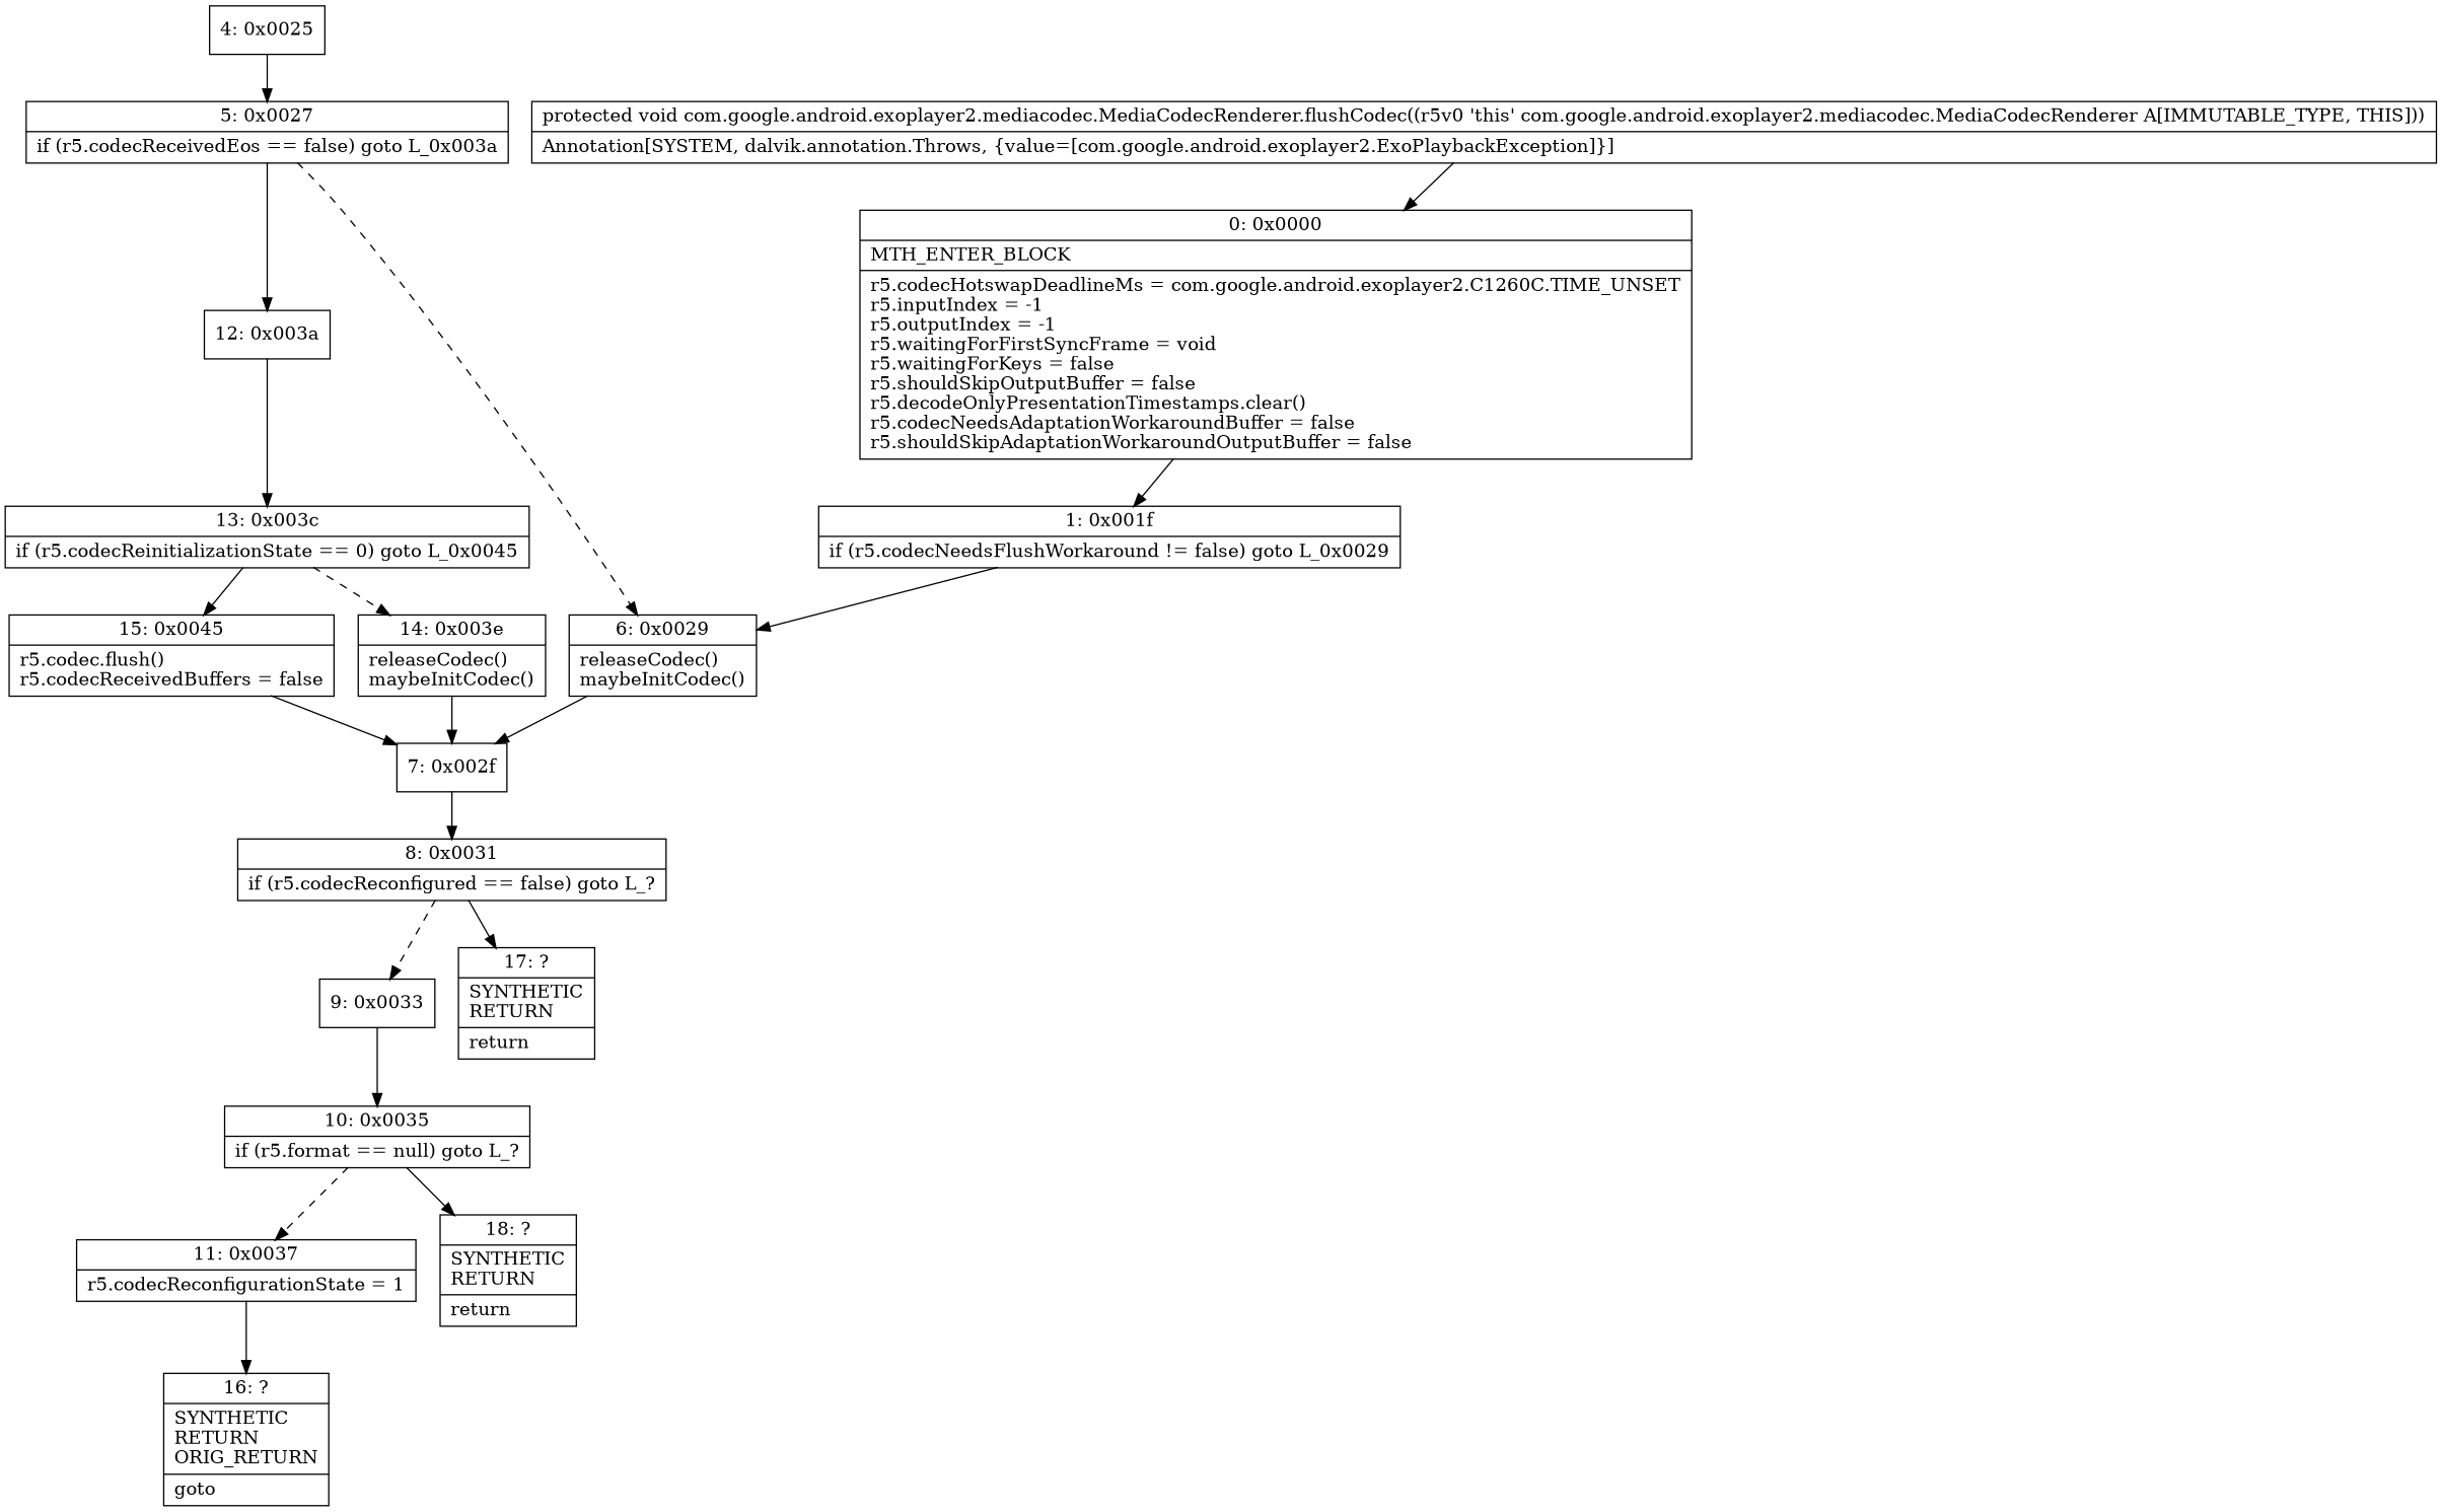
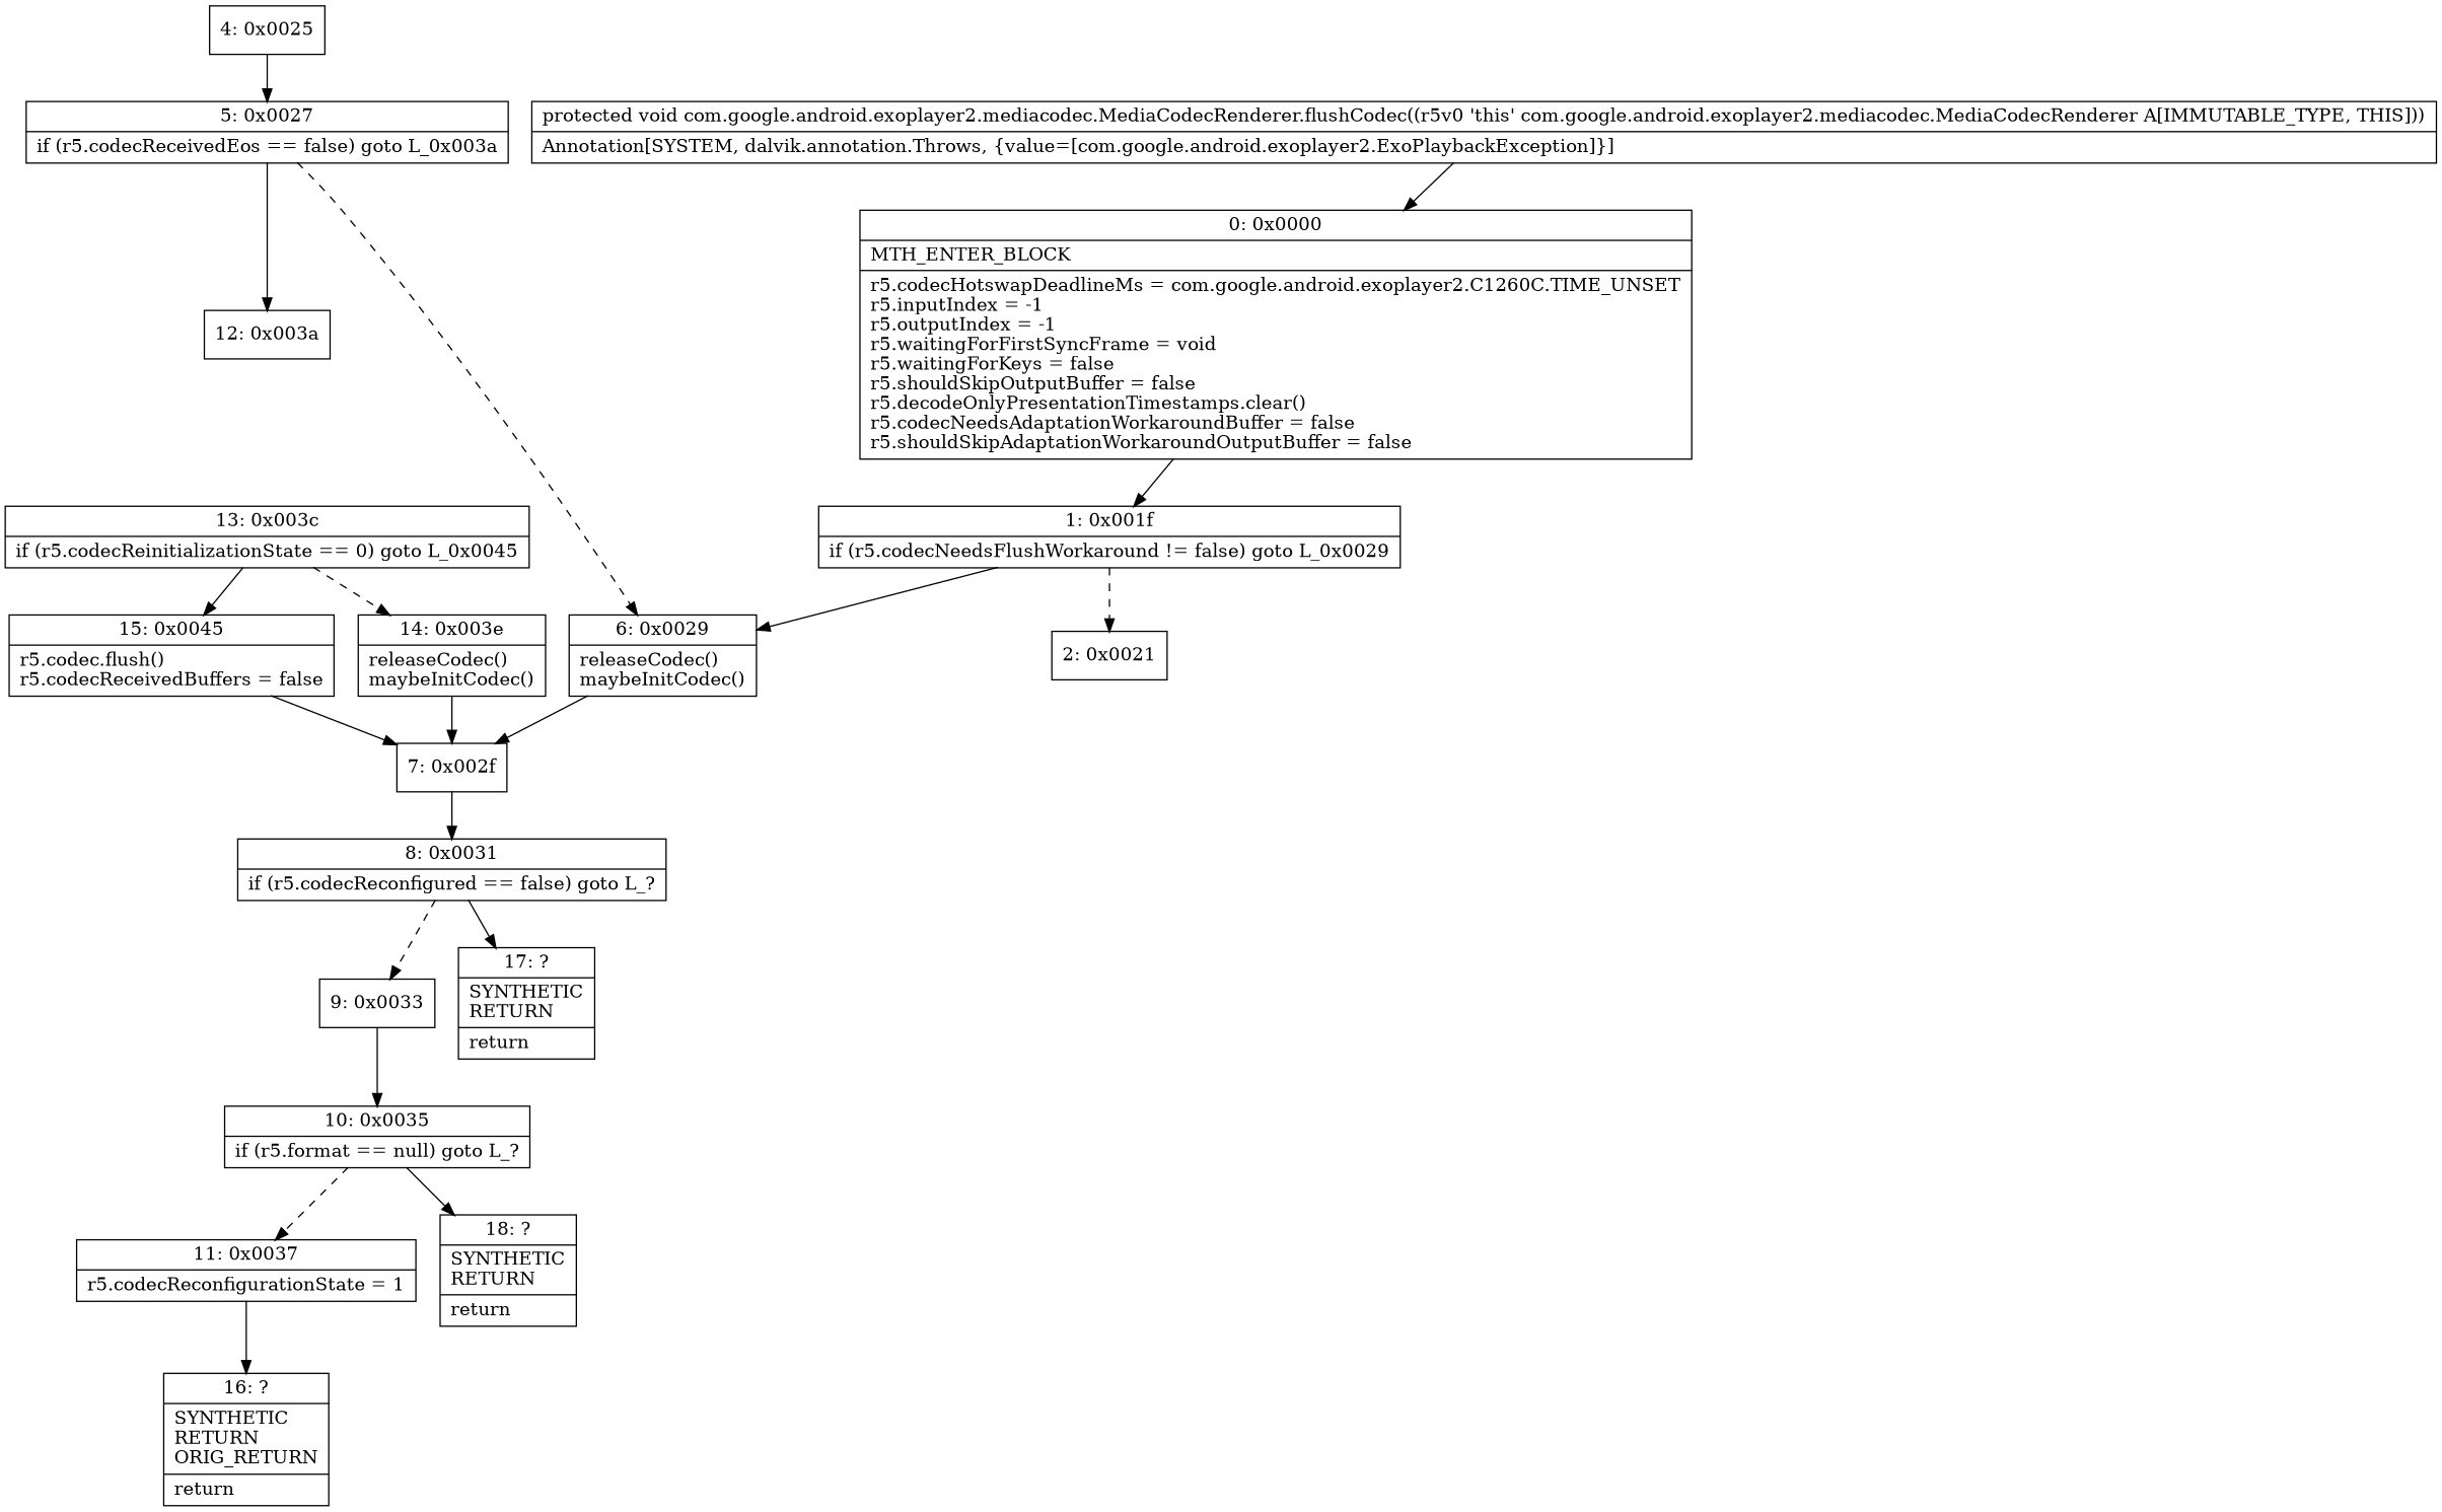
  digraph {
    node [shape=record]
    n1 [label="{0\:\ 0x0000|MTH_ENTER_BLOCK\l|r5.codecHotswapDeadlineMs = com.google.android.exoplayer2.C1260C.TIME_UNSET\lr5.inputIndex = \-1\lr5.outputIndex = \-1\lr5.waitingForFirstSyncFrame = void\lr5.waitingForKeys = false\lr5.shouldSkipOutputBuffer = false\lr5.decodeOnlyPresentationTimestamps.clear()\lr5.codecNeedsAdaptationWorkaroundBuffer = false\lr5.shouldSkipAdaptationWorkaroundOutputBuffer = false\l}"]
    n2 [label="{1\:\ 0x001f|if (r5.codecNeedsFlushWorkaround != false) goto L_0x0029\l}"]
+   n3 [label="{2\:\ 0x0021}"]
    n4 [label="{6\:\ 0x0029|releaseCodec()\lmaybeInitCodec()\l}"]
    n5 [label="{7\:\ 0x002f}"]
    n6 [label="{4\:\ 0x0025}"]
    n7 [label="{5\:\ 0x0027|if (r5.codecReceivedEos == false) goto L_0x003a\l}"]
    n8 [label="{12\:\ 0x003a}"]
    n9 [label="{13\:\ 0x003c|if (r5.codecReinitializationState == 0) goto L_0x0045\l}"]
    n10 [label="{8\:\ 0x0031|if (r5.codecReconfigured == false) goto L_?\l}"]
    n11 [label="{9\:\ 0x0033}"]
    n12 [label="{17\:\ ?|SYNTHETIC\lRETURN\l|return\l}"]
    n13 [label="{10\:\ 0x0035|if (r5.format == null) goto L_?\l}"]
    n14 [label="{11\:\ 0x0037|r5.codecReconfigurationState = 1\l}"]
    n15 [label="{18\:\ ?|SYNTHETIC\lRETURN\l|return\l}"]
-   n16 [label="{16\:\ ?|SYNTHETIC\lRETURN\lORIG_RETURN\l|goto\l}"]
+   n16 [label="{16\:\ ?|SYNTHETIC\lRETURN\lORIG_RETURN\l|return\l}"]
    n17 [label="{14\:\ 0x003e|releaseCodec()\lmaybeInitCodec()\l}"]
    n18 [label="{15\:\ 0x0045|r5.codec.flush()\lr5.codecReceivedBuffers = false\l}"]
    n19 [label="{protected void com.google.android.exoplayer2.mediacodec.MediaCodecRenderer.flushCodec((r5v0 'this' com.google.android.exoplayer2.mediacodec.MediaCodecRenderer A[IMMUTABLE_TYPE, THIS]))  | Annotation[SYSTEM, dalvik.annotation.Throws, \{value=[com.google.android.exoplayer2.ExoPlaybackException]\}]\l}"]
    n1 -> n2
+   n2 -> n3 [style=dashed]
    n2 -> n4
    n4 -> n5
    n5 -> n10
    n6 -> n7
    n7 -> n4 [style=dashed]
    n7 -> n8
-   n8 -> n9
    n9 -> n17 [style=dashed]
    n9 -> n18
    n10 -> n11 [style=dashed]
    n10 -> n12
    n11 -> n13
    n13 -> n14 [style=dashed]
    n13 -> n15
    n14 -> n16
    n17 -> n5
    n18 -> n5
    n19 -> n1
  }
